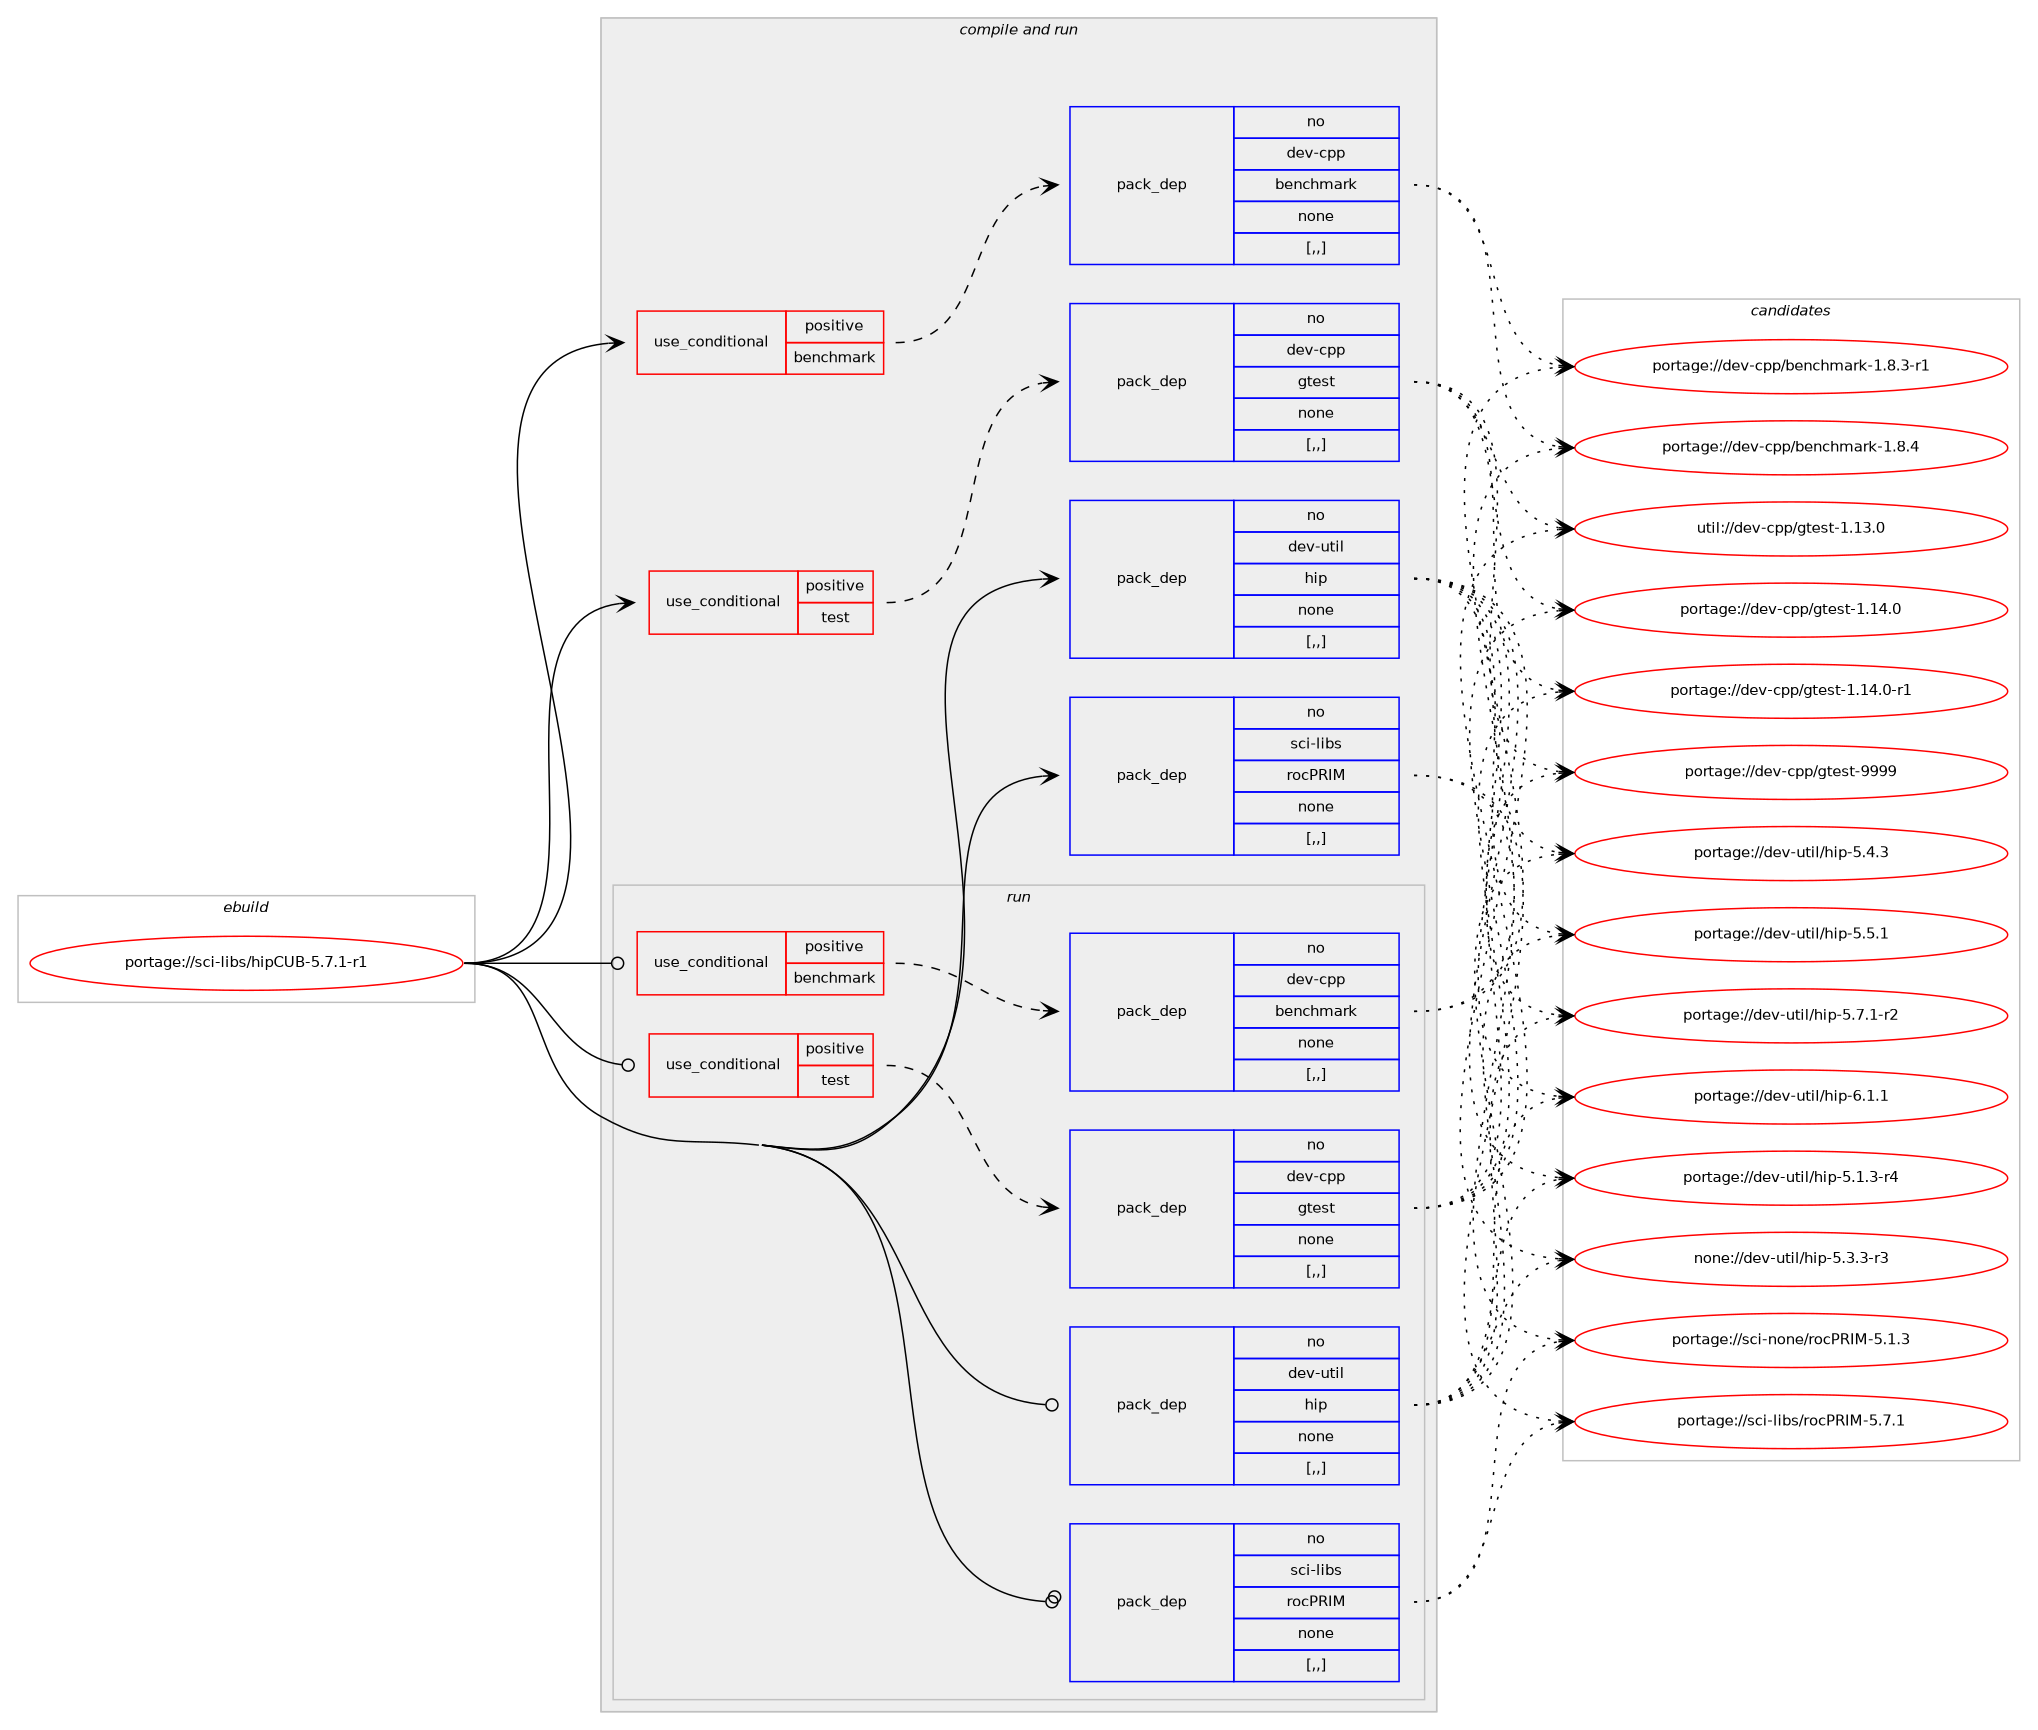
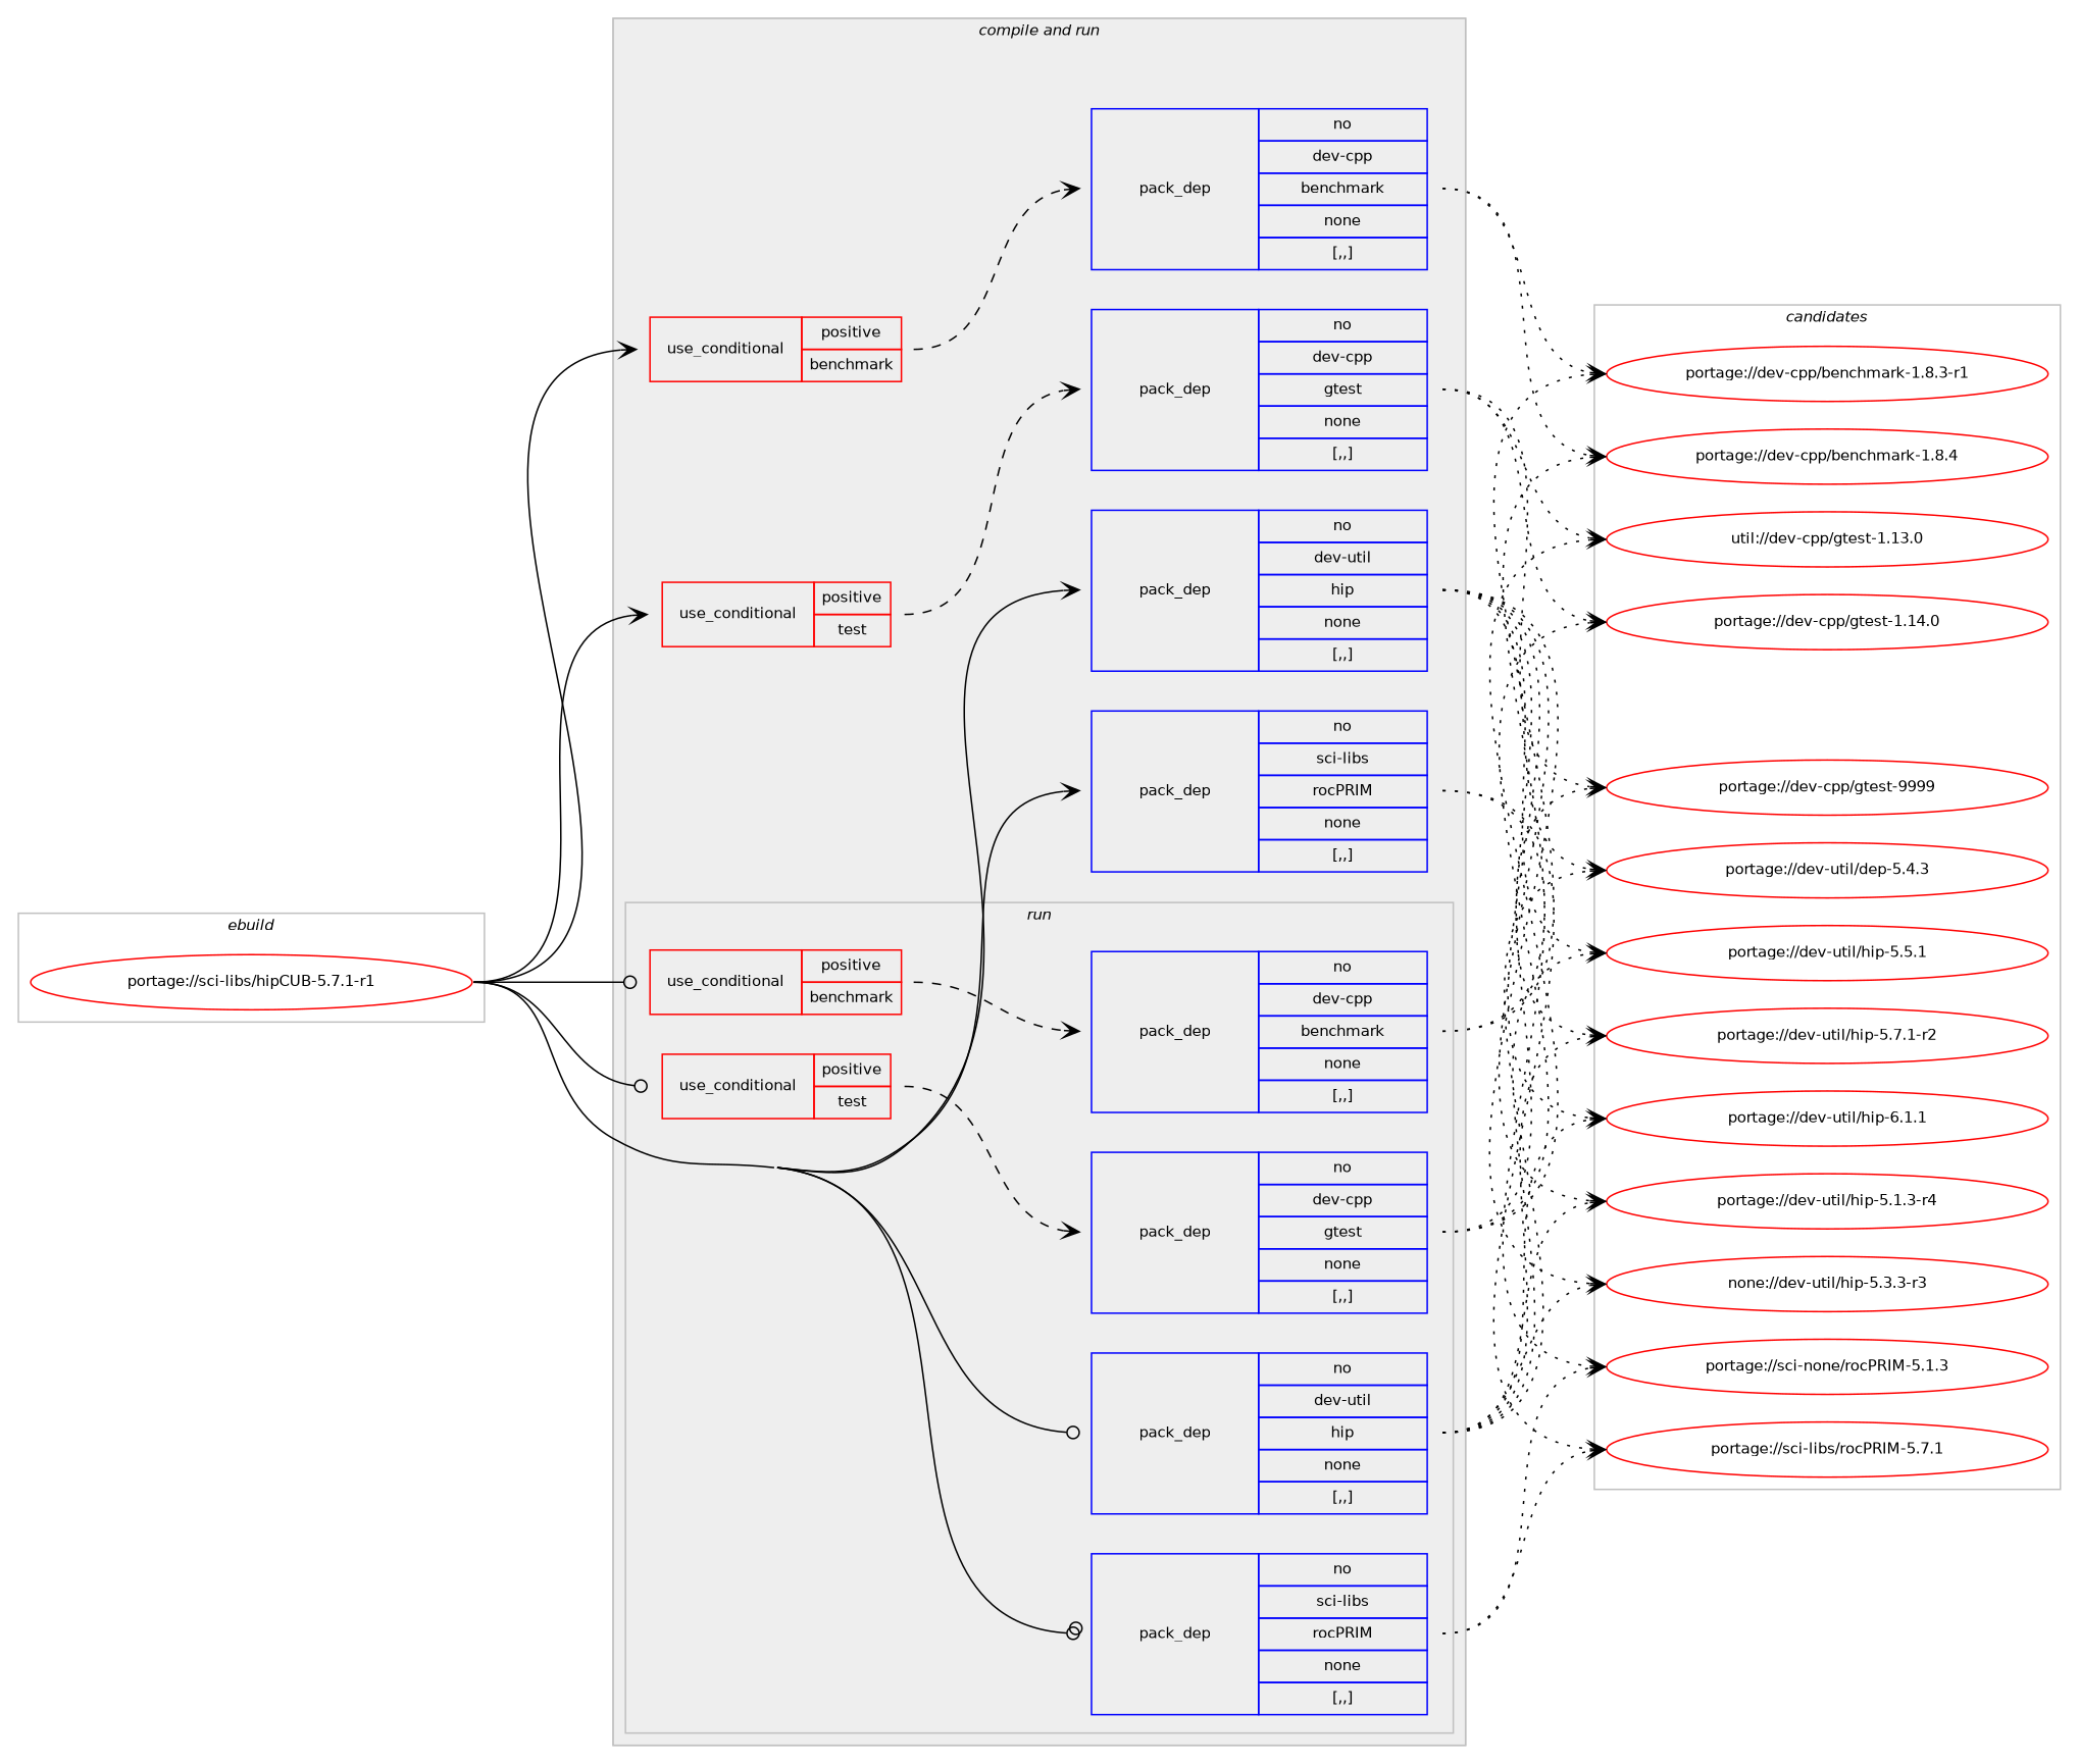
  digraph {
    compound=true
    concentrate=true
    fontname=Helvetica
    fontsize=10
    newrank=true
    rankdir=LR
    ranksep=1.5
    node [color=red fontname=Helvetica fontsize=10]
    edge [arrowhead=vee headport=w style=dotted tailport=e weight=100]
    n1 [label="portage://sci-libs/hipCUB-5.7.1-r1" width=4]
    n2 [color=blue label=<<TABLE BORDER="0" CELLBORDER="1" CELLSPACING="0" CELLPADDING="4" WIDTH="220"><TR><TD ROWSPAN="6" CELLPADDING="30">pack_dep</TD></TR><TR><TD WIDTH="110">no</TD></TR><TR><TD>dev-cpp</TD></TR><TR><TD>benchmark</TD></TR><TR><TD>none</TD></TR><TR><TD>[,,]</TD></TR></TABLE>> shape=none]
    n3 [label=<<TABLE BORDER="0" CELLBORDER="1" CELLSPACING="0" CELLPADDING="4"><TR><TD ROWSPAN="3" CELLPADDING="10">use_conditional</TD></TR><TR><TD>positive</TD></TR><TR><TD>benchmark</TD></TR></TABLE>> shape=none]
    n4 [color=blue label=<<TABLE BORDER="0" CELLBORDER="1" CELLSPACING="0" CELLPADDING="4" WIDTH="220"><TR><TD ROWSPAN="6" CELLPADDING="30">pack_dep</TD></TR><TR><TD WIDTH="110">no</TD></TR><TR><TD>dev-cpp</TD></TR><TR><TD>gtest</TD></TR><TR><TD>none</TD></TR><TR><TD>[,,]</TD></TR></TABLE>> shape=none]
    n5 [label=<<TABLE BORDER="0" CELLBORDER="1" CELLSPACING="0" CELLPADDING="4"><TR><TD ROWSPAN="3" CELLPADDING="10">use_conditional</TD></TR><TR><TD>positive</TD></TR><TR><TD>test</TD></TR></TABLE>> shape=none]
    n6 [color=blue label=<<TABLE BORDER="0" CELLBORDER="1" CELLSPACING="0" CELLPADDING="4" WIDTH="220"><TR><TD ROWSPAN="6" CELLPADDING="30">pack_dep</TD></TR><TR><TD WIDTH="110">no</TD></TR><TR><TD>dev-util</TD></TR><TR><TD>hip</TD></TR><TR><TD>none</TD></TR><TR><TD>[,,]</TD></TR></TABLE>> shape=none]
    n7 [color=blue label=<<TABLE BORDER="0" CELLBORDER="1" CELLSPACING="0" CELLPADDING="4" WIDTH="220"><TR><TD ROWSPAN="6" CELLPADDING="30">pack_dep</TD></TR><TR><TD WIDTH="110">no</TD></TR><TR><TD>sci-libs</TD></TR><TR><TD>rocPRIM</TD></TR><TR><TD>none</TD></TR><TR><TD>[,,]</TD></TR></TABLE>> shape=none]
    n8 [color=blue label=<<TABLE BORDER="0" CELLBORDER="1" CELLSPACING="0" CELLPADDING="4" WIDTH="220"><TR><TD ROWSPAN="6" CELLPADDING="30">pack_dep</TD></TR><TR><TD WIDTH="110">no</TD></TR><TR><TD>dev-cpp</TD></TR><TR><TD>benchmark</TD></TR><TR><TD>none</TD></TR><TR><TD>[,,]</TD></TR></TABLE>> shape=none]
    n9 [label=<<TABLE BORDER="0" CELLBORDER="1" CELLSPACING="0" CELLPADDING="4"><TR><TD ROWSPAN="3" CELLPADDING="10">use_conditional</TD></TR><TR><TD>positive</TD></TR><TR><TD>benchmark</TD></TR></TABLE>> shape=none]
    n10 [color=blue label=<<TABLE BORDER="0" CELLBORDER="1" CELLSPACING="0" CELLPADDING="4" WIDTH="220"><TR><TD ROWSPAN="6" CELLPADDING="30">pack_dep</TD></TR><TR><TD WIDTH="110">no</TD></TR><TR><TD>dev-cpp</TD></TR><TR><TD>gtest</TD></TR><TR><TD>none</TD></TR><TR><TD>[,,]</TD></TR></TABLE>> shape=none]
    n11 [label=<<TABLE BORDER="0" CELLBORDER="1" CELLSPACING="0" CELLPADDING="4"><TR><TD ROWSPAN="3" CELLPADDING="10">use_conditional</TD></TR><TR><TD>positive</TD></TR><TR><TD>test</TD></TR></TABLE>> shape=none]
    n12 [color=blue label=<<TABLE BORDER="0" CELLBORDER="1" CELLSPACING="0" CELLPADDING="4" WIDTH="220"><TR><TD ROWSPAN="6" CELLPADDING="30">pack_dep</TD></TR><TR><TD WIDTH="110">no</TD></TR><TR><TD>dev-util</TD></TR><TR><TD>hip</TD></TR><TR><TD>none</TD></TR><TR><TD>[,,]</TD></TR></TABLE>> shape=none]
    n13 [color=blue label=<<TABLE BORDER="0" CELLBORDER="1" CELLSPACING="0" CELLPADDING="4" WIDTH="220"><TR><TD ROWSPAN="6" CELLPADDING="30">pack_dep</TD></TR><TR><TD WIDTH="110">no</TD></TR><TR><TD>sci-libs</TD></TR><TR><TD>rocPRIM</TD></TR><TR><TD>none</TD></TR><TR><TD>[,,]</TD></TR></TABLE>> shape=none]
    n14 [label="portage://dev-cpp/benchmark-1.8.3-r1" width=4]
    n15 [label="portage://dev-cpp/benchmark-1.8.4" width=4]
    n16 [label="util://dev-cpp/gtest-1.13.0" width=4]
    n17 [label="portage://dev-cpp/gtest-1.14.0" width=4]
-   n18 [label="portage://dev-cpp/gtest-1.14.0-r1" width=4]
    n19 [label="portage://dev-cpp/gtest-9999" width=4]
    n20 [label="portage://dev-util/hip-5.1.3-r4" width=4]
    n21 [label="none://dev-util/hip-5.3.3-r3" width=4]
-   n22 [label="portage://dev-util/hip-5.4.3" width=4]
+   n22 [label="portage://dev-util/dep-5.4.3" width=4]
    n23 [label="portage://dev-util/hip-5.5.1" width=4]
    n24 [label="portage://dev-util/hip-5.7.1-r2" width=4]
    n25 [label="portage://dev-util/hip-6.1.1" width=4]
    n26 [label="portage://sci-none/rocPRIM-5.1.3" width=4]
    n27 [label="portage://sci-libs/rocPRIM-5.7.1" width=4]
    subgraph cluster_1 {
      color=gray
      label=<<i>ebuild</i>>
      rank=same
      n1
    }
    subgraph cluster_2 {
      color=gray
      label=<<i>dependencies</i>>
      subgraph cluster_3 {
        color=gray
        fillcolor="#eeeeee"
        label=<<i>compile</i>>
        style=filled
        subgraph sub_4 {
          color=gray
          fillcolor="#eeeeee"
          label=<<i>compile</i>>
          style=filled
          n3
          subgraph sub_5 {
            color=gray
            fillcolor="#eeeeee"
            label=<<i>compile</i>>
            style=filled
            n2
          }
        }
        subgraph sub_6 {
          color=gray
          fillcolor="#eeeeee"
          label=<<i>compile</i>>
          style=filled
          n5
          subgraph sub_7 {
            color=gray
            fillcolor="#eeeeee"
            label=<<i>compile</i>>
            style=filled
            n4
          }
        }
        subgraph sub_8 {
          color=gray
          fillcolor="#eeeeee"
          label=<<i>compile</i>>
          style=filled
          n6
        }
        subgraph sub_9 {
          color=gray
          fillcolor="#eeeeee"
          label=<<i>compile</i>>
          style=filled
          n7
        }
      }
      subgraph cluster_10 {
        color=gray
        fillcolor="#eeeeee"
        label=<<i>compile and run</i>>
        style=filled
      }
      subgraph cluster_11 {
        color=gray
        fillcolor="#eeeeee"
        label=<<i>run</i>>
        style=filled
        subgraph sub_12 {
          color=gray
          fillcolor="#eeeeee"
          label=<<i>run</i>>
          style=filled
          n9
          subgraph sub_13 {
            color=gray
            fillcolor="#eeeeee"
            label=<<i>run</i>>
            style=filled
            n8
          }
        }
        subgraph sub_14 {
          color=gray
          fillcolor="#eeeeee"
          label=<<i>run</i>>
          style=filled
          n11
          subgraph sub_15 {
            color=gray
            fillcolor="#eeeeee"
            label=<<i>run</i>>
            style=filled
            n10
          }
        }
        subgraph sub_16 {
          color=gray
          fillcolor="#eeeeee"
          label=<<i>run</i>>
          style=filled
          n12
        }
        subgraph sub_17 {
          color=gray
          fillcolor="#eeeeee"
          label=<<i>run</i>>
          style=filled
          n13
        }
      }
    }
    subgraph cluster_18 {
      color=gray
      label=<<i>candidates</i>>
      rank=same
      subgraph sub_19 {
        color=black
        label=<<i>candidates</i>>
        nodesep=1
        rank=same
        n14
        n15
      }
      subgraph sub_20 {
        color=black
        label=<<i>candidates</i>>
        nodesep=1
        rank=same
        n16
        n17
-       n18
        n19
      }
      subgraph sub_21 {
        color=black
        label=<<i>candidates</i>>
        nodesep=1
        rank=same
        n20
        n21
        n22
        n23
        n24
        n25
      }
      subgraph sub_22 {
        color=black
        label=<<i>candidates</i>>
        nodesep=1
        rank=same
        n26
        n27
      }
      subgraph sub_23 {
        color=black
        label=<<i>candidates</i>>
        nodesep=1
        rank=same
        n14
        n15
      }
      subgraph sub_24 {
        color=black
        label=<<i>candidates</i>>
        nodesep=1
        rank=same
        n16
        n17
-       n18
        n19
      }
      subgraph sub_25 {
        color=black
        label=<<i>candidates</i>>
        nodesep=1
        rank=same
        n20
        n21
        n22
        n23
        n24
        n25
      }
      subgraph sub_26 {
        color=black
        label=<<i>candidates</i>>
        nodesep=1
        rank=same
        n26
        n27
      }
    }
    n1 -> n3 [style=solid weight=20]
    n1 -> n5 [style=solid weight=20]
    n1 -> n6 [style=solid weight=20]
    n1 -> n7 [style=solid weight=20]
    n1 -> n9 [arrowhead=odot style=solid weight=20]
    n1 -> n11 [arrowhead=odot style=solid weight=20]
    n1 -> n12 [arrowhead=odot style=solid weight=20]
    n1 -> n13 [arrowhead=odot style=solid weight=20]
    n2 -> n14
    n2 -> n15
    n3 -> n2 [style=dashed weight=20]
    n4 -> n16
    n4 -> n17
-   n4 -> n18
    n4 -> n19
    n5 -> n4 [style=dashed weight=20]
    n6 -> n20
    n6 -> n21
    n6 -> n22
    n6 -> n23
    n6 -> n24
    n6 -> n25
    n7 -> n26
    n7 -> n27
    n8 -> n14
    n8 -> n15
    n9 -> n8 [style=dashed weight=20]
    n10 -> n16
    n10 -> n17
-   n10 -> n18
    n10 -> n19
    n11 -> n10 [style=dashed weight=20]
    n12 -> n20
    n12 -> n21
    n12 -> n22
    n12 -> n23
    n12 -> n24
    n12 -> n25
    n13 -> n26
    n13 -> n27
  }
